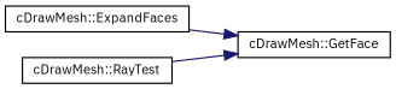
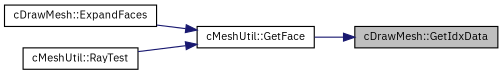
  digraph {
    fontname="IBM Plex Sans"
    rankdir=RL
    node [color=black fillcolor=white fontname="IBM Plex Sans" fontsize=10 shape=record style=filled]
    edge [color=midnightblue dir=back fontname="IBM Plex Sans" fontsize=10 labelfontname=Helvetica labelfontsize=10 style=solid]
-   n2 [height=0.2 label="cDrawMesh::GetFace" width=0.4]
+   n1 [fillcolor=grey75 fontcolor=black height=0.2 label="cDrawMesh::GetIdxData" width=0.4]
+   n2 [height=0.2 label="cMeshUtil::GetFace" width=0.4]
    n3 [height=0.2 label="cDrawMesh::ExpandFaces" width=0.4]
-   n4 [height=0.2 label="cDrawMesh::RayTest" width=0.4]
+   n4 [height=0.2 label="cMeshUtil::RayTest" width=0.4]
+   n1 -> n2
    n2 -> n3
    n2 -> n4
  }
